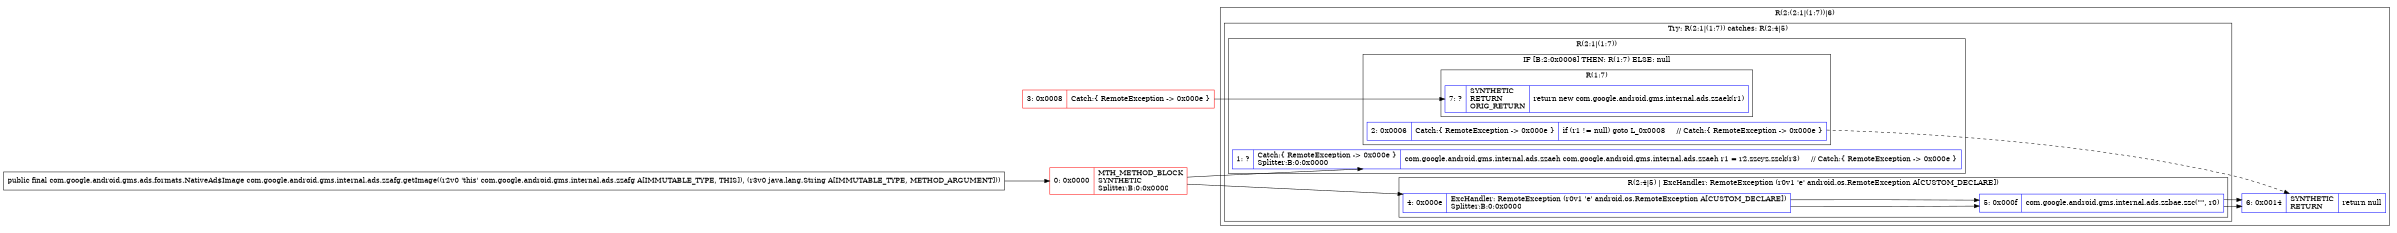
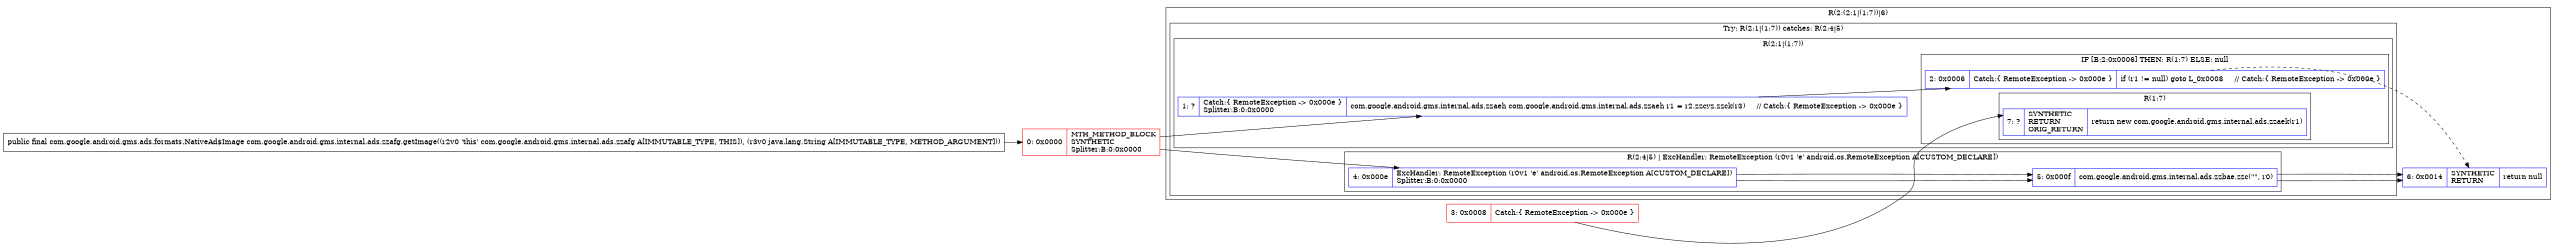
  digraph {
    rankdir=LR
    node [color=blue shape=record]
    n1 [label="{7\:\ ?|SYNTHETIC\lRETURN\lORIG_RETURN\l|return new com.google.android.gms.internal.ads.zzaek(r1)\l}"]
    n2 [label="{2\:\ 0x0006|Catch:\{ RemoteException \-\> 0x000e \}\l|if (r1 != null) goto L_0x0008     \/\/ Catch:\{ RemoteException \-\> 0x000e \}\l}"]
    n3 [label="{1\:\ ?|Catch:\{ RemoteException \-\> 0x000e \}\lSplitter:B:0:0x0000\l|com.google.android.gms.internal.ads.zzaeh com.google.android.gms.internal.ads.zzaeh r1 = r2.zzcyz.zzck(r3)     \/\/ Catch:\{ RemoteException \-\> 0x000e \}\l}"]
    n4 [label="{4\:\ 0x000e|ExcHandler: RemoteException (r0v1 'e' android.os.RemoteException A[CUSTOM_DECLARE])\lSplitter:B:0:0x0000\l}"]
    n5 [label="{5\:\ 0x000f|com.google.android.gms.internal.ads.zzbae.zzc(\"\", r0)\l}"]
    n6 [label="{6\:\ 0x0014|SYNTHETIC\lRETURN\l|return null\l}"]
    n7 [color=red label="{3\:\ 0x0008|Catch:\{ RemoteException \-\> 0x000e \}\l}"]
    n8 [color=red label="{0\:\ 0x0000|MTH_METHOD_BLOCK\lSYNTHETIC\lSplitter:B:0:0x0000\l}"]
    n9 [label="{public final com.google.android.gms.ads.formats.NativeAd$Image com.google.android.gms.internal.ads.zzafg.getImage((r2v0 'this' com.google.android.gms.internal.ads.zzafg A[IMMUTABLE_TYPE, THIS]), (r3v0 java.lang.String A[IMMUTABLE_TYPE, METHOD_ARGUMENT])) }" color=""]
    subgraph cluster_1 {
      label="R(2:(2:1|(1:7))|6)"
      n6
      subgraph cluster_2 {
        label="Try: R(2:1|(1:7)) catches: R(2:4|5)"
        subgraph cluster_3 {
          label="R(2:1|(1:7))"
          n3
          subgraph cluster_4 {
            label="IF [B:2:0x0006] THEN: R(1:7) ELSE: null"
            n2
            subgraph cluster_5 {
              label="R(1:7)"
              n1
            }
          }
        }
        subgraph cluster_6 {
          label="R(2:4|5) | ExcHandler: RemoteException (r0v1 'e' android.os.RemoteException A[CUSTOM_DECLARE])\l"
          n4
          n5
        }
      }
    }
    subgraph cluster_7 {
      label="R(2:4|5) | ExcHandler: RemoteException (r0v1 'e' android.os.RemoteException A[CUSTOM_DECLARE])\l"
    }
    n2 -> n6 [style=dashed]
+   n3 -> n2
    n4 -> n5
    n4 -> n5
    n5 -> n6
    n5 -> n6
    n7 -> n1
    n8 -> n3
    n8 -> n4
    n9 -> n8
  }
